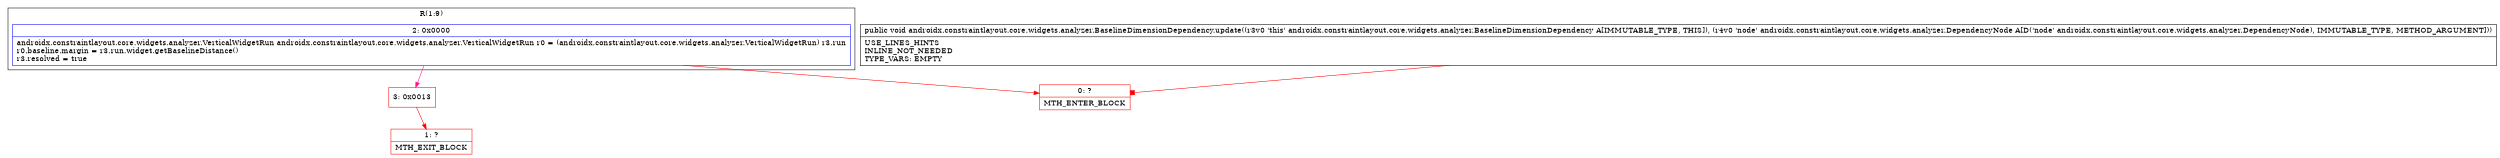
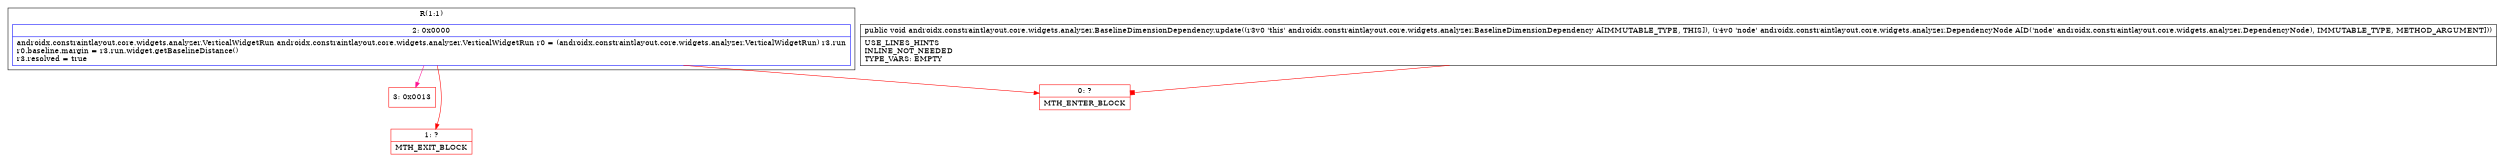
  digraph {
    node [color=red shape=record]
    edge [arrowhead=normal color=red]
    n1 [color=blue label="{2\:\ 0x0000|androidx.constraintlayout.core.widgets.analyzer.VerticalWidgetRun androidx.constraintlayout.core.widgets.analyzer.VerticalWidgetRun r0 = (androidx.constraintlayout.core.widgets.analyzer.VerticalWidgetRun) r3.run\lr0.baseline.margin = r3.run.widget.getBaselineDistance()\lr3.resolved = true\l}"]
    n2 [label="{3\:\ 0x0013}"]
    n3 [label="{0\:\ ?|MTH_ENTER_BLOCK\l}"]
    n4 [label="{1\:\ ?|MTH_EXIT_BLOCK\l}"]
    n5 [label="{public void androidx.constraintlayout.core.widgets.analyzer.BaselineDimensionDependency.update((r3v0 'this' androidx.constraintlayout.core.widgets.analyzer.BaselineDimensionDependency A[IMMUTABLE_TYPE, THIS]), (r4v0 'node' androidx.constraintlayout.core.widgets.analyzer.DependencyNode A[D('node' androidx.constraintlayout.core.widgets.analyzer.DependencyNode), IMMUTABLE_TYPE, METHOD_ARGUMENT]))  | USE_LINES_HINTS\lINLINE_NOT_NEEDED\lTYPE_VARS: EMPTY\l}" color=""]
    subgraph cluster_1 {
-     label="R(1:9)"
+     label="R(1:1)"
      n1
    }
    n1 -> n2 [color=deeppink]
    n1 -> n3
-   n2 -> n4
+   n1 -> n4
    n5 -> n3 [arrowhead=box]
  }
